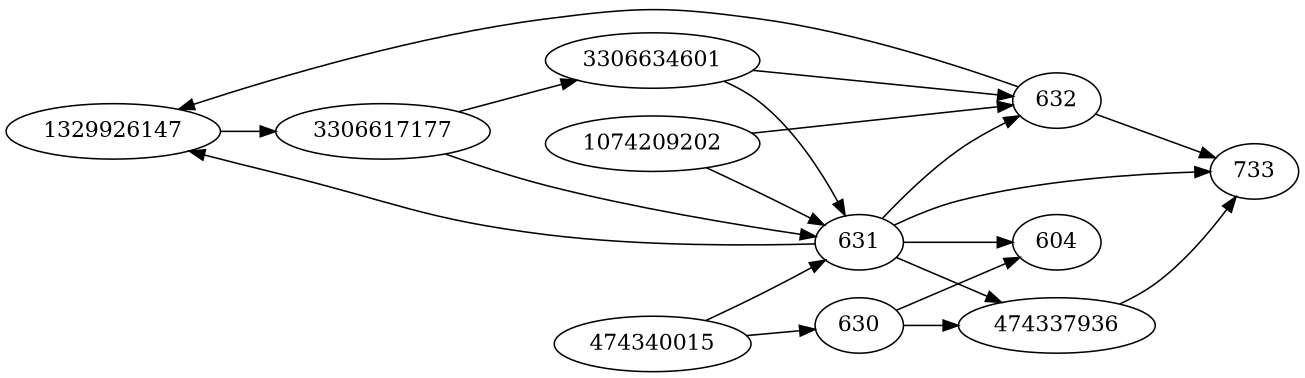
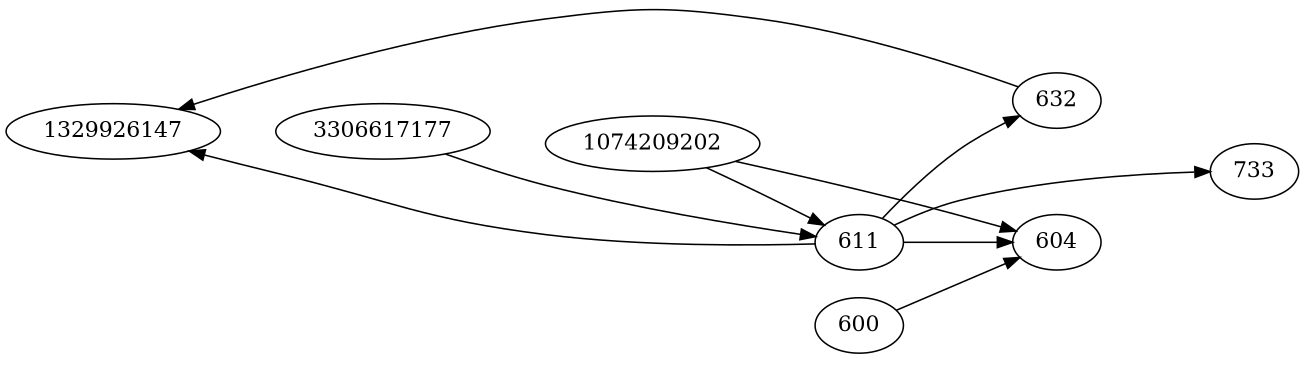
  strict digraph {
    rankdir=LR
    1329926147
    3306617177
-   3306634601
-   631
+   631 [label=611]
    632
-   474337936
    n7 [label=733]
    604
-   474340015
-   630
+   630 [label=600]
    1074209202
-   1329926147 -> 3306617177
-   3306617177 -> 3306634601
    3306617177 -> 631
-   3306634601 -> 631
-   3306634601 -> 632
    631 -> 1329926147
    631 -> 632
-   631 -> 474337936
    631 -> n7
    631 -> 604
    632 -> 1329926147
-   632 -> n7
-   474337936 -> n7
-   474340015 -> 631
-   474340015 -> 630
-   630 -> 474337936
    630 -> 604
    1074209202 -> 631
-   1074209202 -> 632
+   1074209202 -> 604
  }
